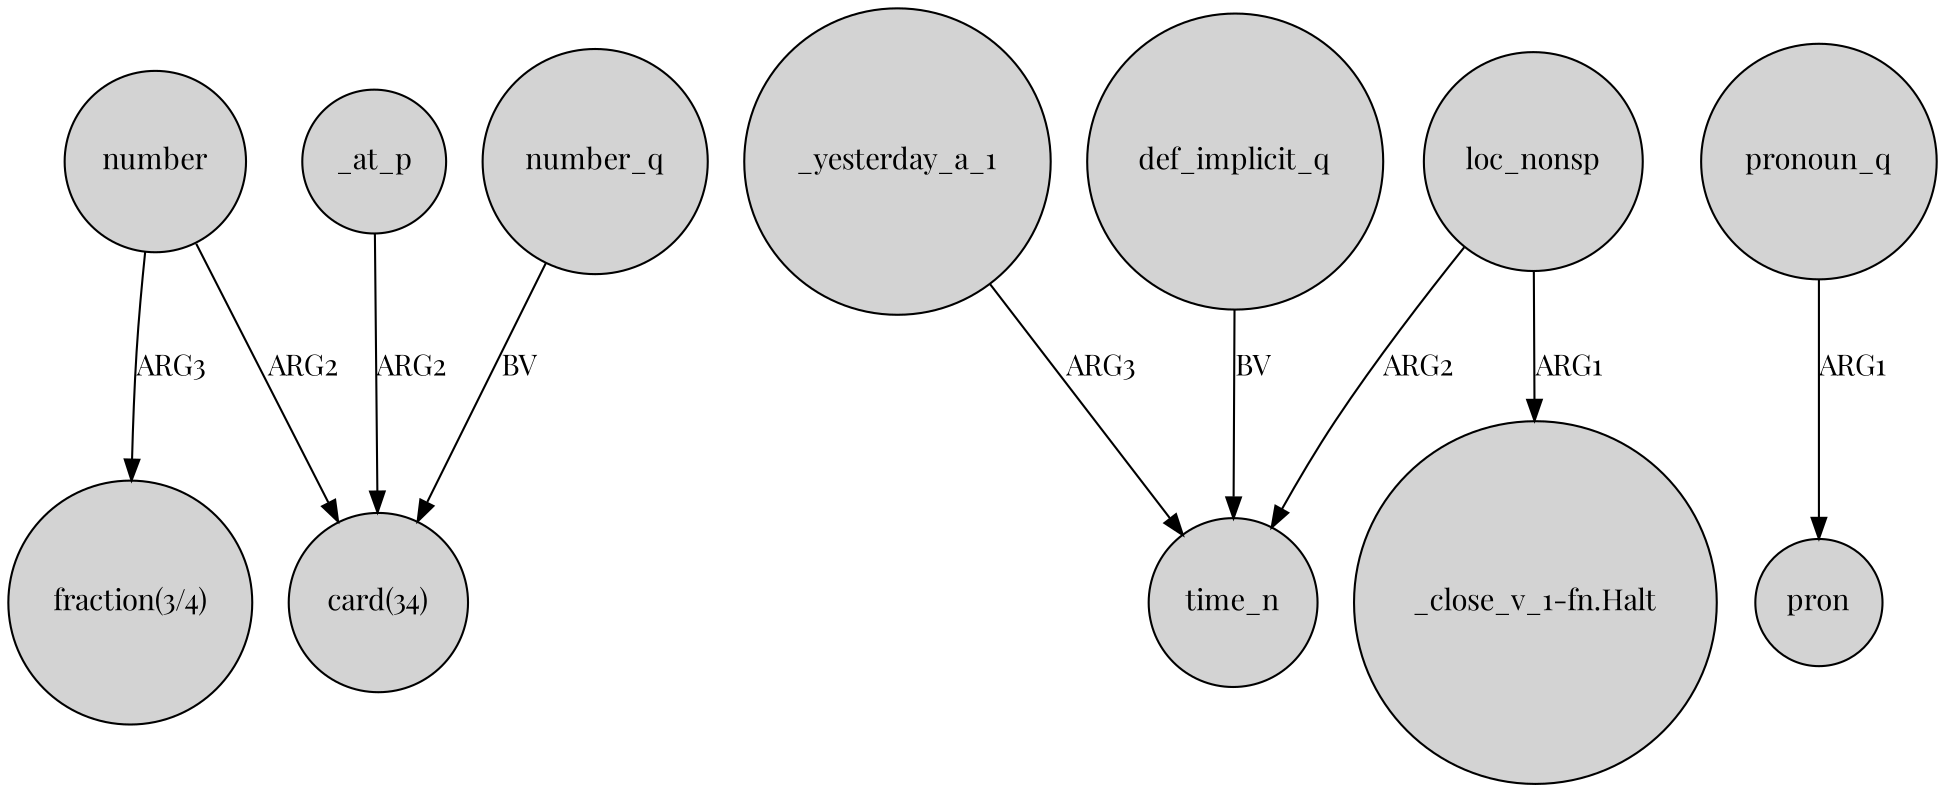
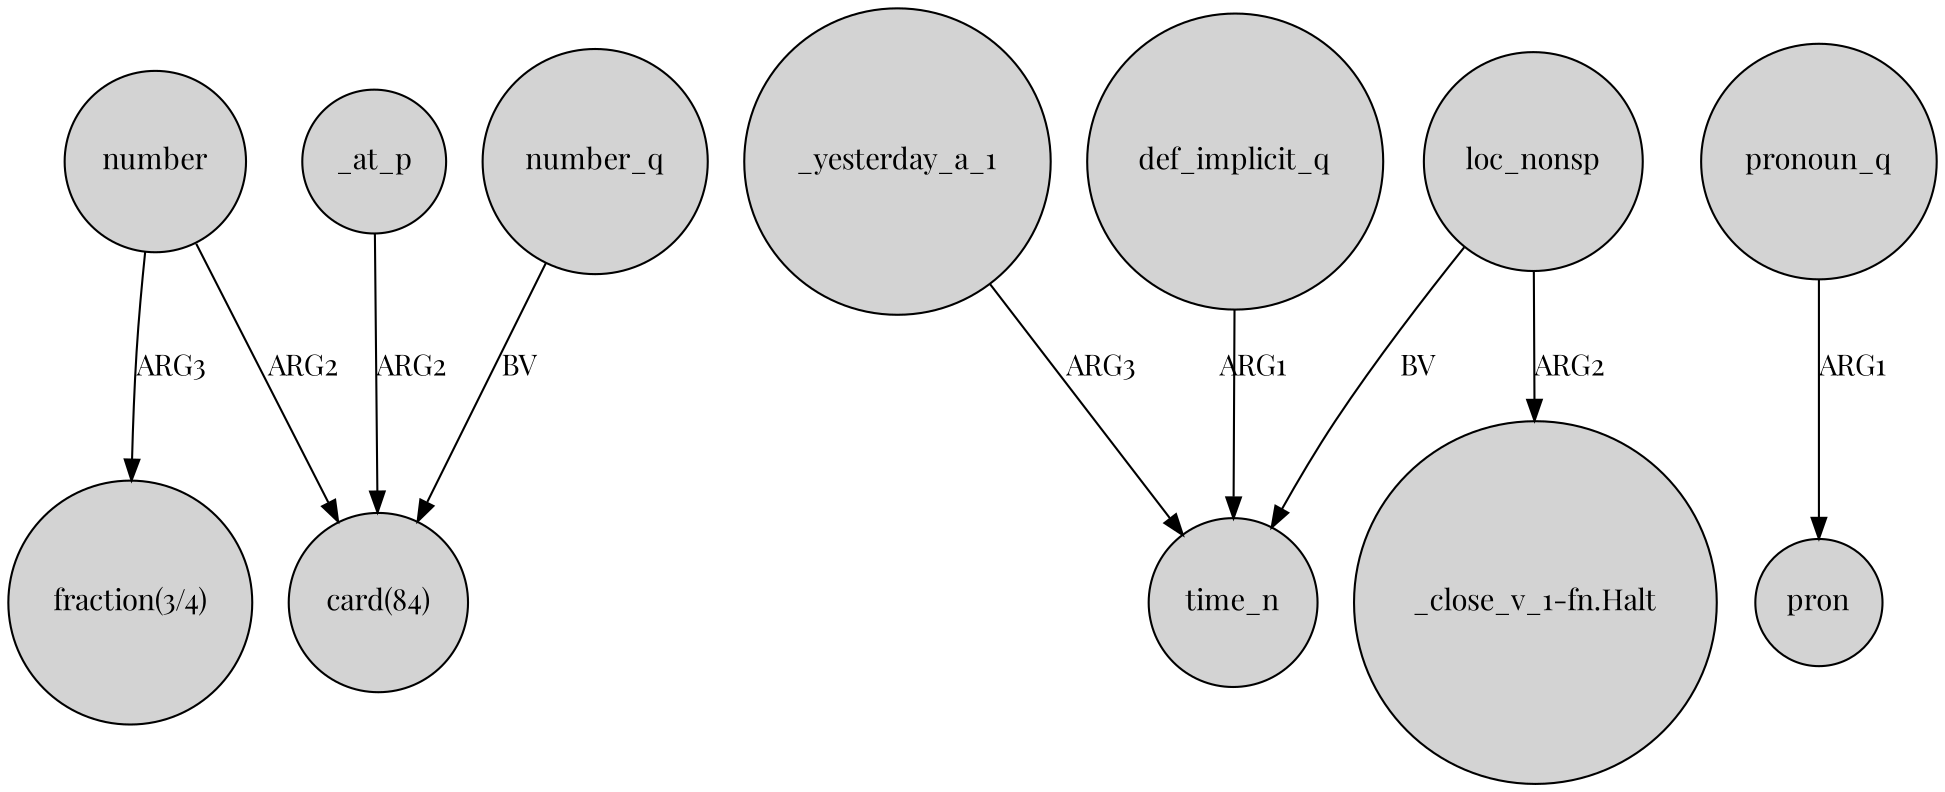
  digraph {
    fontname="Playfair Display"
    node [fontname="Playfair Display" shape=circle style=filled]
    edge [fontname="Playfair Display"]
    n1 [label=number]
-   "card(34)"
+   "card(34)" [label="card(84)"]
    "fraction(3/4)"
    _yesterday_a_1
    time_n
    loc_nonsp
    "_close_v_1-fn.Halt"
    _at_p
    number_q
    pronoun_q
    pron
    def_implicit_q
    n1 -> "card(34)" [label=ARG2]
    n1 -> "fraction(3/4)" [label=ARG3]
    _yesterday_a_1 -> time_n [label=ARG3]
-   loc_nonsp -> time_n [label=ARG2]
-   loc_nonsp -> "_close_v_1-fn.Halt" [label=ARG1]
+   loc_nonsp -> time_n [label=BV]
+   loc_nonsp -> "_close_v_1-fn.Halt" [label=ARG2]
    _at_p -> "card(34)" [label=ARG2]
    number_q -> "card(34)" [label=BV]
    pronoun_q -> pron [label=ARG1]
-   def_implicit_q -> time_n [label=BV]
+   def_implicit_q -> time_n [label=ARG1]
  }
